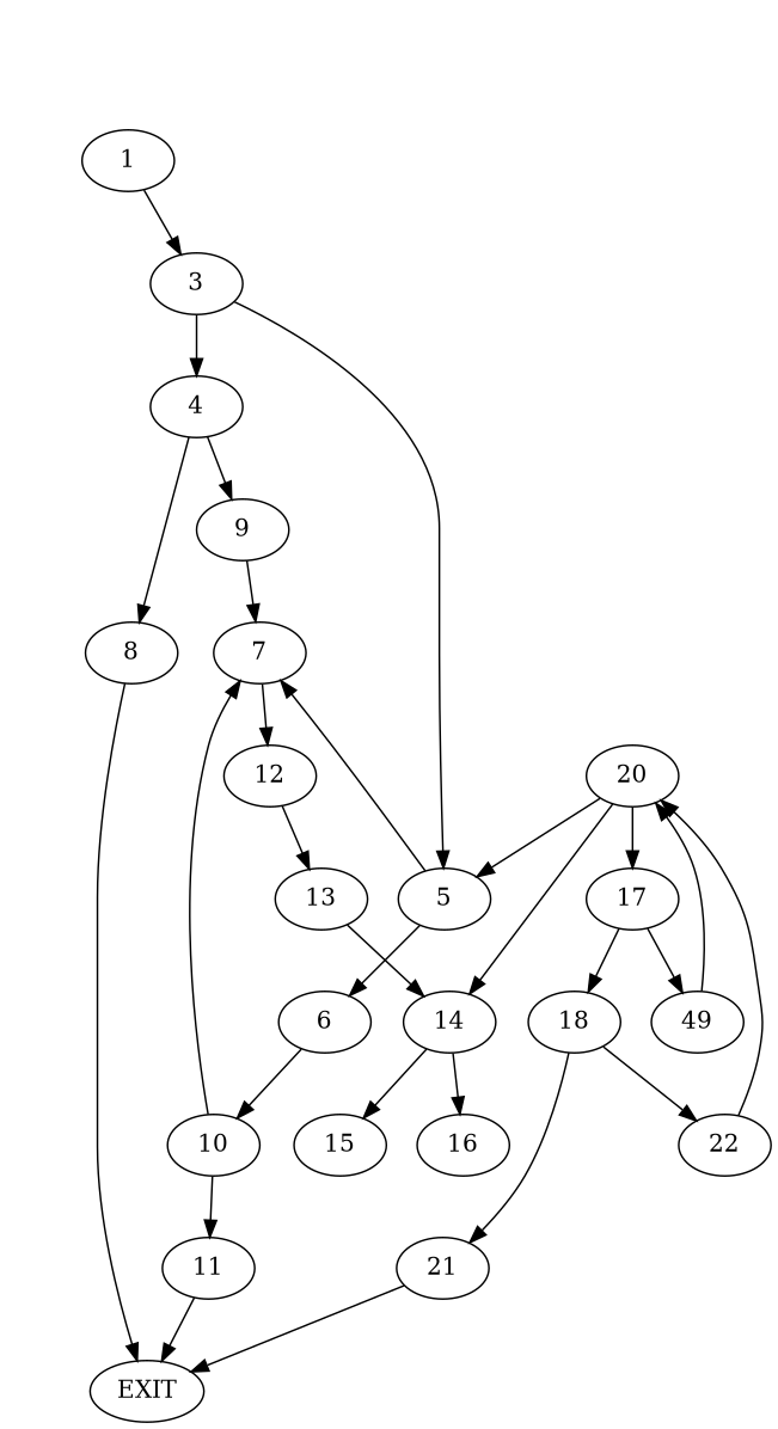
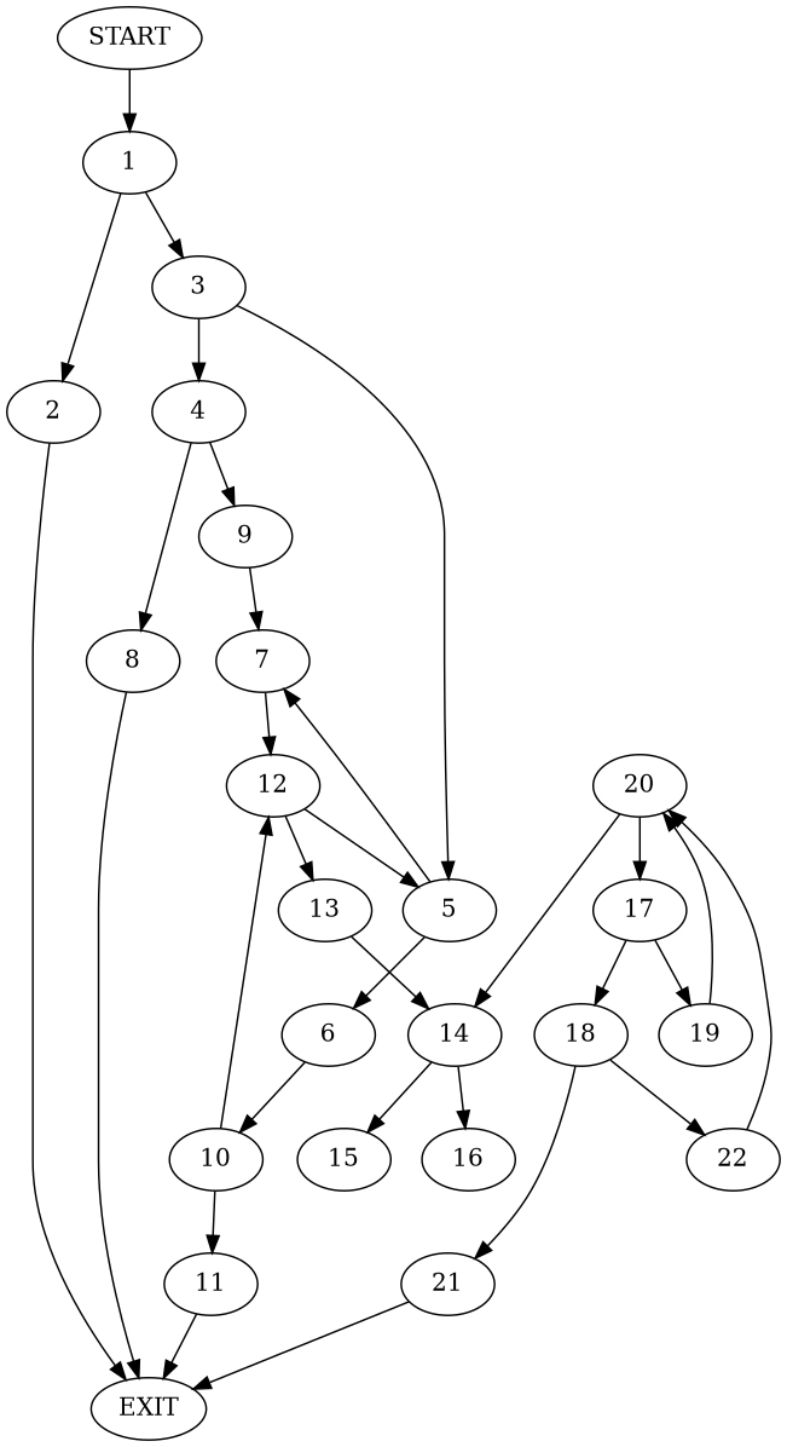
  digraph {
+   n1 [label=START]
    1
+   2
    3
    n5 [label=EXIT]
    4
    5
    8
    9
    6
    7
    10
    12
    11
    13
    17
    18
-   19 [label=49]
+   19
    14
    15
    16
    21
    22
    20
+   n1 -> 1
+   1 -> 2
    1 -> 3
+   2 -> n5
    3 -> 4
    3 -> 5
    4 -> 8
    4 -> 9
    5 -> 6
    5 -> 7
    8 -> n5
    9 -> 7
    6 -> 10
    7 -> 12
-   10 -> 7
+   10 -> 12
    10 -> 11
-   20 -> 5
+   12 -> 5
    12 -> 13
    11 -> n5
    13 -> 14
    17 -> 18
    17 -> 19
    18 -> 21
    18 -> 22
    19 -> 20
    14 -> 15
    14 -> 16
    21 -> n5
    22 -> 20
    20 -> 17
    20 -> 14
  }
